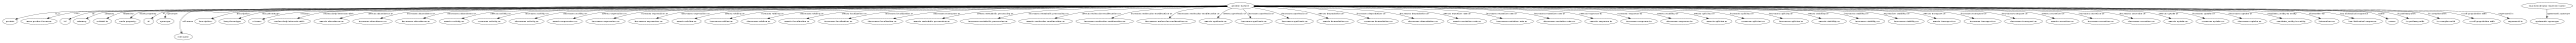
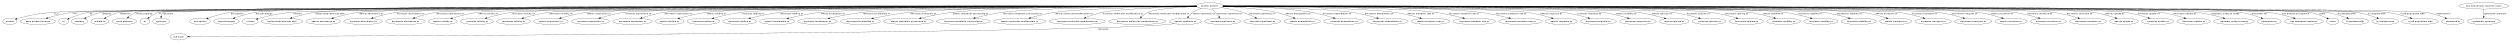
  digraph {
    fontname="Fira Sans"
    node [fontname="Fira Sans" color=black]
    edge [fontname="Fira Sans" color=black style=solid]
    n1 [height=0.5 label="protein isoform" width=1.8022 color=""]
    protein [height=0.5 width=0.97656 color=""]
    "gene product isoform" [height=0.5 width=2.3819 color=""]
    id [height=0.5 width=0.75]
    category [height=0.5 width=0.75]
    "related to" [height=0.5 width=0.75]
    "node property" [height=0.5 width=0.75]
    iri [height=0.5 width=0.75]
    synonym [height=0.5 width=0.75]
    "full name" [height=0.5 width=0.75]
    description [height=0.5 width=0.75]
    "has phenotype" [height=0.5 width=0.75]
    "in taxon" [height=0.5 width=0.75]
    "molecularly interacts with" [height=0.5 width=0.75]
    "affects abundance of" [height=0.5 width=0.75]
    "increases abundance of" [height=0.5 width=0.75]
    "decreases abundance of" [height=0.5 width=0.75]
    "affects activity of" [height=0.5 width=0.75]
    "increases activity of" [height=0.5 width=0.75]
    "decreases activity of" [height=0.5 width=0.75]
    "affects expression of" [height=0.5 width=0.75]
    "increases expression of" [height=0.5 width=0.75]
    "decreases expression of" [height=0.5 width=0.75]
    "affects folding of" [height=0.5 width=0.75]
    "increases folding of" [height=0.5 width=0.75]
    "decreases folding of" [height=0.5 width=0.75]
    "affects localization of" [height=0.5 width=0.75]
    "increases localization of" [height=0.5 width=0.75]
    "decreases localization of" [height=0.5 width=0.75]
    "affects metabolic processing of" [height=0.5 width=0.75]
    "increases metabolic processing of" [height=0.5 width=0.75]
    "affects molecular modification of" [height=0.5 width=0.75]
    "increases molecular modification of" [height=0.5 width=0.75]
    "decreases molecular modification of" [height=0.5 width=0.75]
    "affects synthesis of" [height=0.5 width=0.75]
    "increases synthesis of" [height=0.5 width=0.75]
    "decreases synthesis of" [height=0.5 width=0.75]
    "affects degradation of" [height=0.5 width=0.75]
    "increases degradation of" [height=0.5 width=0.75]
    "decreases degradation of" [height=0.5 width=0.75]
    "affects mutation rate of" [height=0.5 width=0.75]
    "increases mutation rate of" [height=0.5 width=0.75]
    "decreases mutation rate of" [height=0.5 width=0.75]
    "affects response to" [height=0.5 width=0.75]
    "increases response to" [height=0.5 width=0.75]
    "decreases response to" [height=0.5 width=0.75]
    "affects splicing of" [height=0.5 width=0.75]
    "increases splicing of" [height=0.5 width=0.75]
    "decreases splicing of" [height=0.5 width=0.75]
-   "affects stability of" [height=0.5 width=0.75]
+   "affects stability of" [height=0.5 width=0.75 label="regulates stability of"]
    "increases stability of" [height=0.5 width=0.75]
    "decreases stability of" [height=0.5 width=0.75]
    "affects transport of" [height=0.5 width=0.75]
    "increases transport of" [height=0.5 width=0.75]
    "decreases transport of" [height=0.5 width=0.75]
    "affects secretion of" [height=0.5 width=0.75]
    "increases secretion of" [height=0.5 width=0.75]
    "decreases secretion of" [height=0.5 width=0.75]
    "affects uptake of" [height=0.5 width=0.75]
    "increases uptake of" [height=0.5 width=0.75]
    "decreases uptake of" [height=0.5 width=0.75]
    "regulates, entity to entity" [height=0.5 width=0.75]
    "biomarker for" [height=0.5 width=0.75]
    "has biological sequence" [height=0.5 width=0.75]
    name [height=0.5 width=0.81271 color=""]
    "in pathway with" [height=0.5 width=0.75]
    "in complex with" [height=0.5 width=0.75]
    "in cell population with" [height=0.5 width=0.75]
    "expressed in" [height=0.5 width=0.75]
    "systematic synonym" [height=0.5 width=0.75]
    "macromolecular machine name" [height=0.5 width=0.75]
    n1 -> protein [label=is_a color="" style=""]
    n1 -> "gene product isoform" [label=uses color="" style=""]
    n1 -> id [label=id]
    n1 -> category [label=category]
    n1 -> "related to" [label="related to"]
    n1 -> "node property" [label="node property"]
    n1 -> iri [label=iri]
    n1 -> synonym [label=synonym]
-   n1 -> "full name" [label="full name"]
+   "affects synthesis of" -> "full name" [label="full name"]
    n1 -> description [label=description]
    n1 -> "has phenotype" [label="has phenotype"]
    n1 -> "in taxon" [label="in taxon"]
    n1 -> "molecularly interacts with" [label="molecularly interacts with"]
    n1 -> "affects abundance of" [label="affects abundance of"]
    n1 -> "increases abundance of" [label="increases abundance of"]
    n1 -> "decreases abundance of" [label="decreases abundance of"]
    n1 -> "affects activity of" [label="affects activity of"]
    n1 -> "increases activity of" [label="increases activity of"]
    n1 -> "decreases activity of" [label="decreases activity of"]
    n1 -> "affects expression of" [label="affects expression of"]
    n1 -> "increases expression of" [label="increases expression of"]
    n1 -> "decreases expression of" [label="decreases expression of"]
    n1 -> "affects folding of" [label="affects folding of"]
    n1 -> "increases folding of" [label="increases folding of"]
    n1 -> "decreases folding of" [label="decreases folding of"]
    n1 -> "affects localization of" [label="affects localization of"]
    n1 -> "increases localization of" [label="increases localization of"]
    n1 -> "decreases localization of" [label="decreases transport of"]
    n1 -> "affects metabolic processing of" [label="affects metabolic processing of"]
    n1 -> "increases metabolic processing of" [label="increases metabolic processing of"]
    n1 -> "affects molecular modification of" [label="affects molecular modification of"]
    n1 -> "increases molecular modification of" [label="increases molecular modification of"]
    n1 -> "decreases molecular modification of" [label="decreases molecular modification of"]
    n1 -> "affects synthesis of" [label="affects synthesis of"]
    n1 -> "increases synthesis of" [label="increases synthesis of"]
    n1 -> "decreases synthesis of" [label="decreases synthesis of"]
    n1 -> "affects degradation of" [label="affects degradation of"]
    n1 -> "increases degradation of" [label="increases degradation of"]
    n1 -> "decreases degradation of" [label="decreases degradation of"]
    n1 -> "affects mutation rate of" [label="affects mutation rate of"]
    n1 -> "increases mutation rate of" [label="increases mutation rate of"]
    n1 -> "decreases mutation rate of" [label="decreases mutation rate of"]
    n1 -> "affects response to" [label="affects response to"]
    n1 -> "increases response to" [label="increases response to"]
    n1 -> "decreases response to" [label="affects stability of"]
    n1 -> "affects splicing of" [label="affects splicing of"]
    n1 -> "increases splicing of" [label="increases splicing of"]
    n1 -> "decreases splicing of" [label="decreases splicing of"]
    n1 -> "affects stability of" [label="affects stability of"]
    n1 -> "increases stability of" [label="increases stability of"]
    n1 -> "decreases stability of" [label="expression stability of"]
    n1 -> "affects transport of" [label="affects transport of"]
    n1 -> "increases transport of" [label="increases transport of"]
    n1 -> "decreases transport of" [label="decreases transport of"]
    n1 -> "affects secretion of" [label="affects secretion of"]
    n1 -> "increases secretion of" [label="increases secretion of"]
    n1 -> "decreases secretion of" [label="decreases secretion of"]
    n1 -> "affects uptake of" [label="affects uptake of"]
    n1 -> "increases uptake of" [label="increases uptake of"]
    n1 -> "decreases uptake of" [label="decreases uptake of"]
    n1 -> "regulates, entity to entity" [label="regulates, entity to entity"]
    n1 -> "biomarker for" [label="biomarker for"]
    n1 -> "has biological sequence" [label="has biological sequence"]
    n1 -> name [label=name]
    n1 -> "in pathway with" [label="in pathway with"]
    n1 -> "in complex with" [label="in complex with"]
    n1 -> "in cell population with" [label="in cell population with"]
    n1 -> "expressed in" [label="expressed in"]
    "macromolecular machine name" -> "systematic synonym" [label="systematic synonym"]
  }
